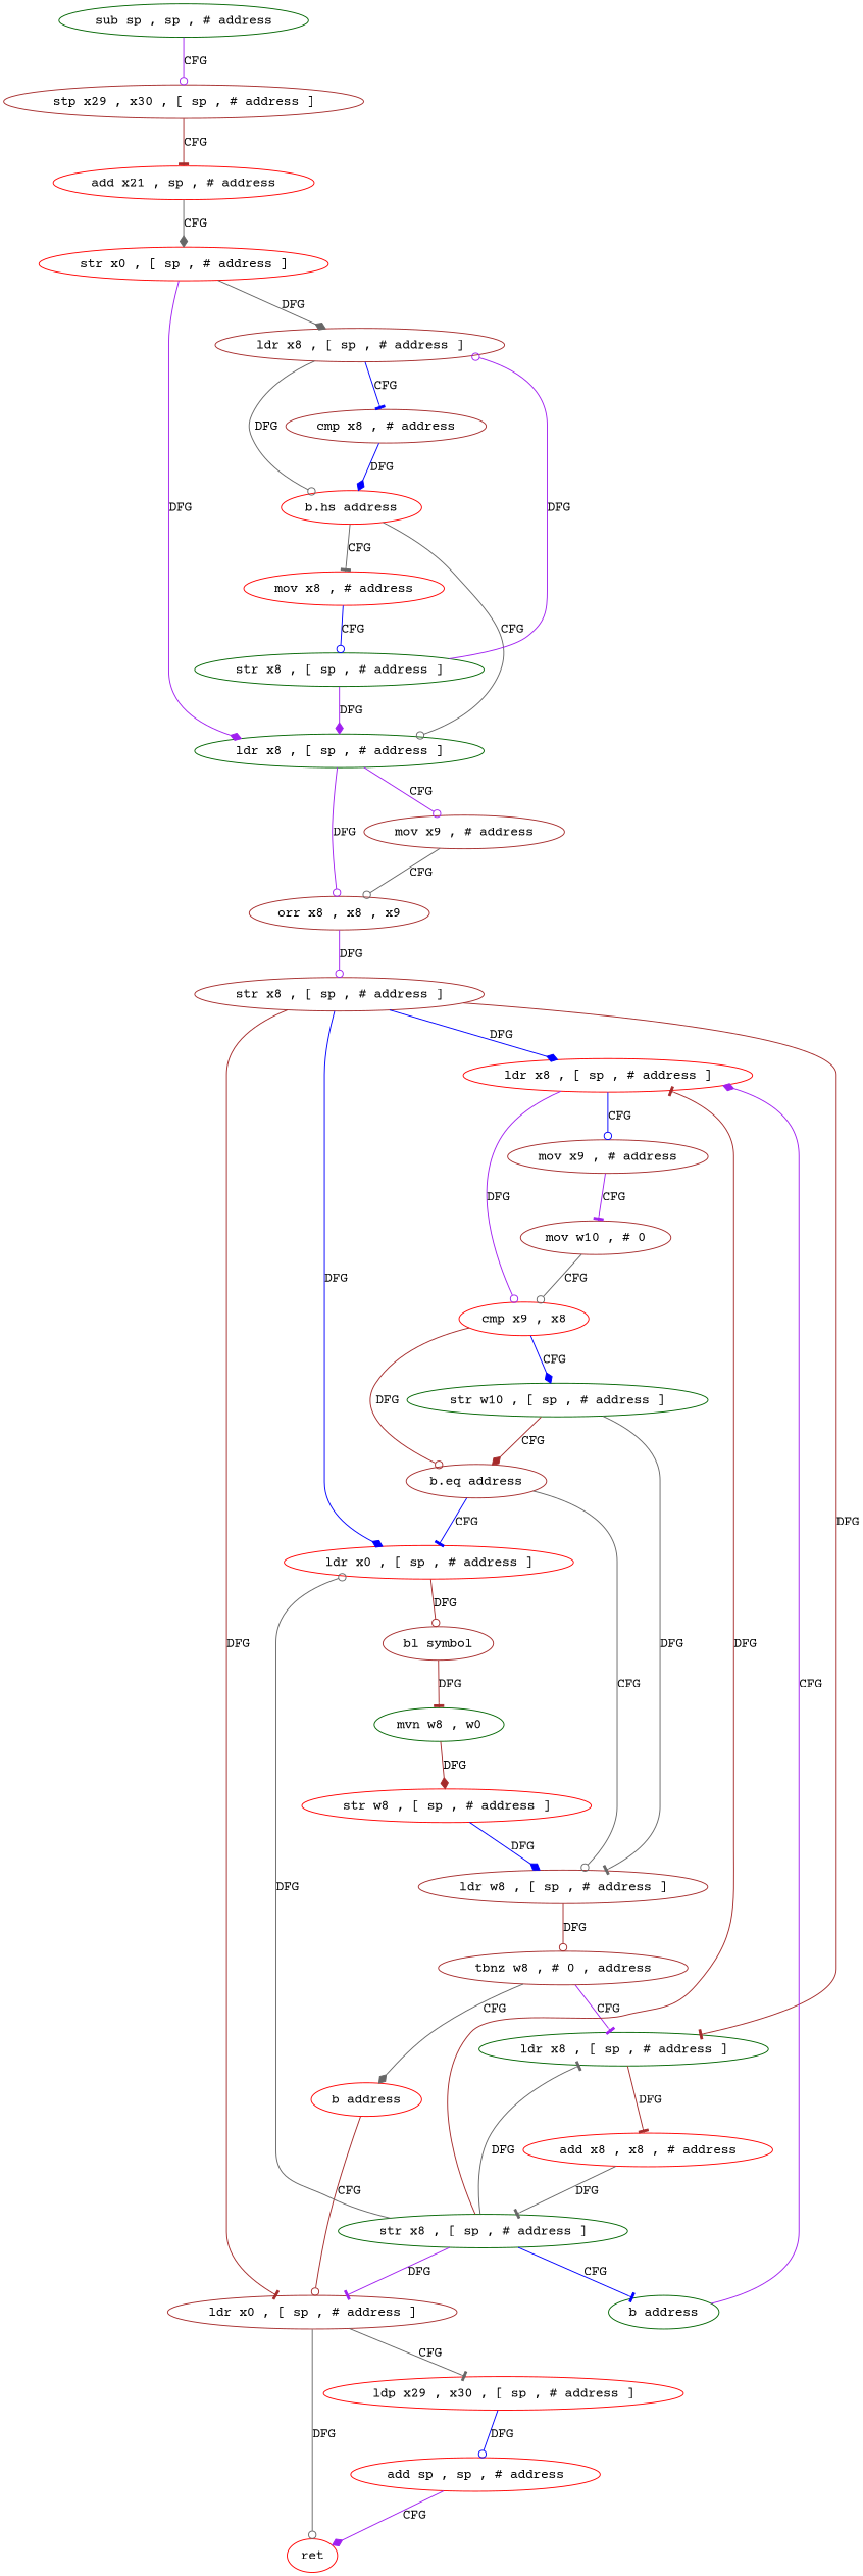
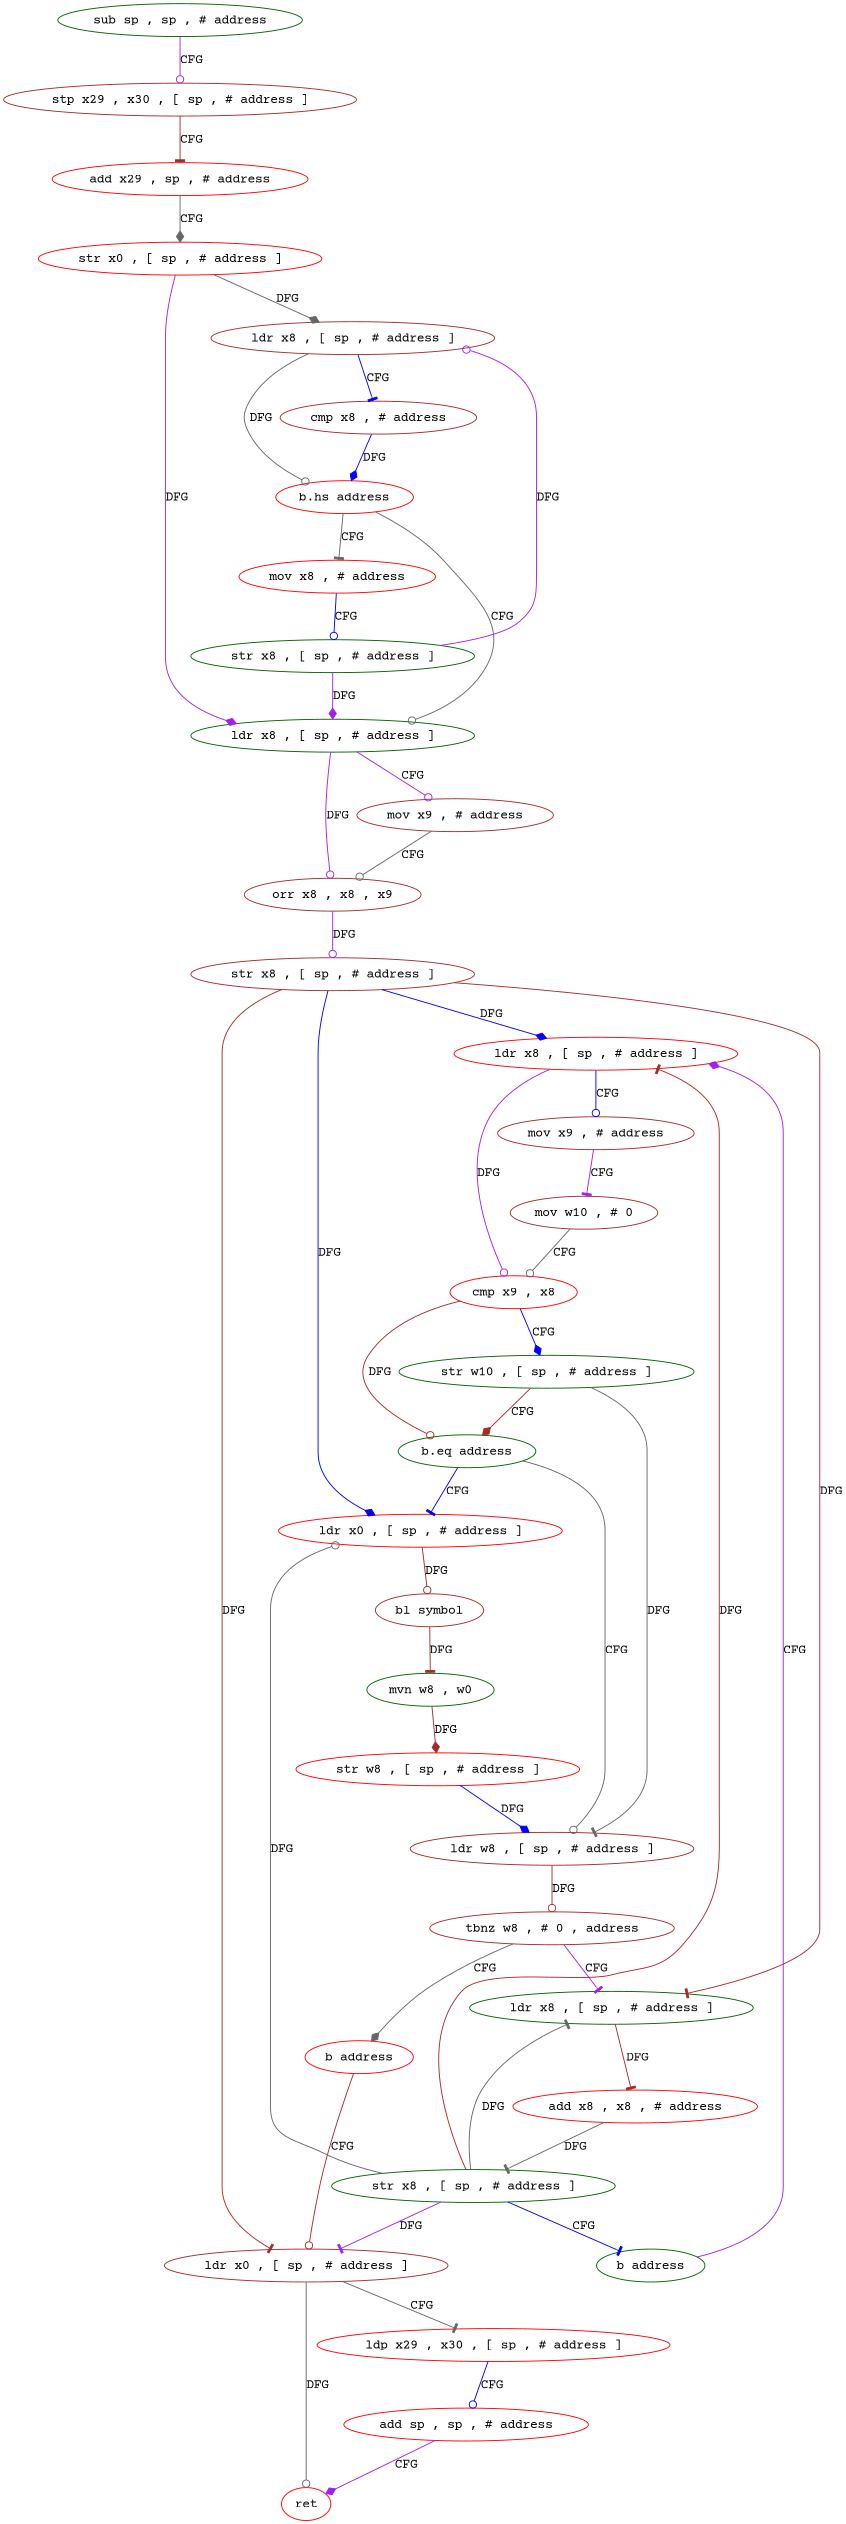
  digraph {
    fontname="Courier Prime"
    node [color=brown fontname="Courier Prime"]
    edge [arrowhead=odot color=gray40 fontname="Courier Prime"]
    n1 [color=darkgreen label="sub sp , sp , # address"]
    n2 [label="stp x29 , x30 , [ sp , # address ]"]
-   n3 [color=red label="add x21 , sp , # address"]
+   n3 [color=red label="add x29 , sp , # address"]
    n4 [color=red label="str x0 , [ sp , # address ]"]
    n5 [label="ldr x8 , [ sp , # address ]"]
    n6 [color=darkgreen label="ldr x8 , [ sp , # address ]"]
    n7 [label="cmp x8 , # address"]
    n8 [color=red label="b.hs address"]
    n9 [label="mov x9 , # address"]
    n10 [label="orr x8 , x8 , x9"]
    n11 [color=red label="mov x8 , # address"]
    n12 [color=darkgreen label="str x8 , [ sp , # address ]"]
    n13 [label="str x8 , [ sp , # address ]"]
    n14 [color=red label="ldr x8 , [ sp , # address ]"]
    n15 [color=darkgreen label="ldr x8 , [ sp , # address ]"]
    n16 [color=red label="ldr x0 , [ sp , # address ]"]
    n17 [label="ldr x0 , [ sp , # address ]"]
    n18 [label="mov x9 , # address"]
    n19 [color=red label="cmp x9 , x8"]
    n20 [color=red label="add x8 , x8 , # address"]
    n21 [label="bl symbol"]
    n22 [color=red label="ldp x29 , x30 , [ sp , # address ]"]
    n23 [color=red label=ret]
    n24 [label="mov w10 , # 0"]
    n25 [color=darkgreen label="str w10 , [ sp , # address ]"]
-   n26 [label="b.eq address"]
+   n26 [color=darkgreen label="b.eq address"]
    n27 [label="ldr w8 , [ sp , # address ]"]
    n28 [label="tbnz w8 , # 0 , address"]
    n29 [color=red label="b address"]
    n30 [color=darkgreen label="str x8 , [ sp , # address ]"]
    n31 [color=darkgreen label="mvn w8 , w0"]
    n32 [color=red label="str w8 , [ sp , # address ]"]
    n33 [color=darkgreen label="b address"]
    n34 [color=red label="add sp , sp , # address"]
    n1 -> n2 [color=purple label=CFG]
    n2 -> n3 [arrowhead=tee color=brown label=CFG]
    n3 -> n4 [arrowhead=diamond label=CFG]
    n4 -> n5 [arrowhead=diamond label=DFG]
    n4 -> n6 [arrowhead=diamond color=purple label=DFG]
    n5 -> n7 [arrowhead=tee color=blue label=CFG]
    n5 -> n8 [label=DFG]
    n6 -> n9 [color=purple label=CFG]
    n6 -> n10 [color=purple label=DFG]
    n7 -> n8 [arrowhead=diamond color=blue label=DFG]
    n8 -> n6 [label=CFG]
    n8 -> n11 [arrowhead=tee label=CFG]
    n9 -> n10 [label=CFG]
    n10 -> n13 [color=purple label=DFG]
    n11 -> n12 [color=blue label=CFG]
    n12 -> n5 [color=purple label=DFG]
    n12 -> n6 [arrowhead=diamond color=purple label=DFG]
    n13 -> n14 [arrowhead=diamond color=blue label=DFG]
    n13 -> n15 [arrowhead=tee color=brown label=DFG]
    n13 -> n16 [arrowhead=diamond color=blue label=DFG]
    n13 -> n17 [arrowhead=tee color=brown label=DFG]
    n14 -> n18 [color=blue label=CFG]
    n14 -> n19 [color=purple label=DFG]
    n15 -> n20 [arrowhead=tee color=brown label=DFG]
    n16 -> n21 [color=brown label=DFG]
    n17 -> n22 [arrowhead=tee label=CFG]
    n17 -> n23 [label=DFG]
    n18 -> n24 [arrowhead=tee color=purple label=CFG]
    n19 -> n25 [arrowhead=diamond color=blue label=CFG]
    n19 -> n26 [color=brown label=DFG]
    n20 -> n30 [arrowhead=tee label=DFG]
    n21 -> n31 [arrowhead=tee color=brown label=DFG]
-   n22 -> n34 [color=blue label=DFG]
+   n22 -> n34 [color=blue label=CFG]
    n24 -> n19 [label=CFG]
    n25 -> n26 [arrowhead=diamond color=brown label=CFG]
    n25 -> n27 [arrowhead=tee label=DFG]
    n26 -> n16 [arrowhead=tee color=blue label=CFG]
    n26 -> n27 [label=CFG]
    n27 -> n28 [color=brown label=DFG]
    n28 -> n15 [arrowhead=tee color=purple label=CFG]
    n28 -> n29 [arrowhead=diamond label=CFG]
    n29 -> n17 [color=brown label=CFG]
    n30 -> n14 [arrowhead=tee color=brown label=DFG]
    n30 -> n15 [arrowhead=tee label=DFG]
    n30 -> n16 [label=DFG]
    n30 -> n17 [arrowhead=tee color=purple label=DFG]
    n30 -> n33 [arrowhead=tee color=blue label=CFG]
    n31 -> n32 [arrowhead=diamond color=brown label=DFG]
    n32 -> n27 [arrowhead=diamond color=blue label=DFG]
    n33 -> n14 [arrowhead=diamond color=purple label=CFG]
    n34 -> n23 [arrowhead=diamond color=purple label=CFG]
  }
